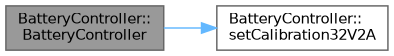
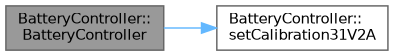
  digraph {
    rankdir=LR
    node [fontname=Helvetica fontsize=10 shape=box style=filled]
    n1 [color=gray40 fillcolor=grey60 fontcolor=black height=0.2 label="BatteryController::\lBatteryController" width=0.4]
-   n2 [color=grey40 fillcolor=white height=0.2 label="BatteryController::\lsetCalibration32V2A" width=0.4]
+   n2 [color=grey40 fillcolor=white height=0.2 label="BatteryController::\lsetCalibration31V2A" width=0.4]
    n1 -> n2 [color=steelblue1 fontname=Helvetica fontsize=10 labelfontname=Helvetica labelfontsize=10 style=solid]
  }
